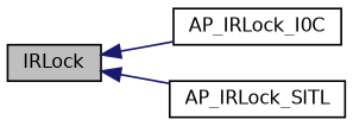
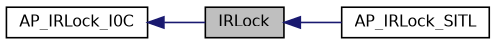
  digraph {
    fontname="DejaVu Sans"
    rankdir=LR
    node [color=black fillcolor=white fontname="DejaVu Sans" fontsize=10 shape=record style=filled]
    edge [color=midnightblue dir=back fontname="DejaVu Sans" fontsize=10 labelfontname=Helvetica labelfontsize=10 style=solid]
    n1 [fillcolor=grey75 fontcolor=black height=0.2 label=IRLock width=0.4]
    n2 [height=0.2 label=AP_IRLock_I0C width=0.4]
    n3 [height=0.2 label=AP_IRLock_SITL width=0.4]
-   n1 -> n2
+   n2 -> n1
    n1 -> n3
  }
